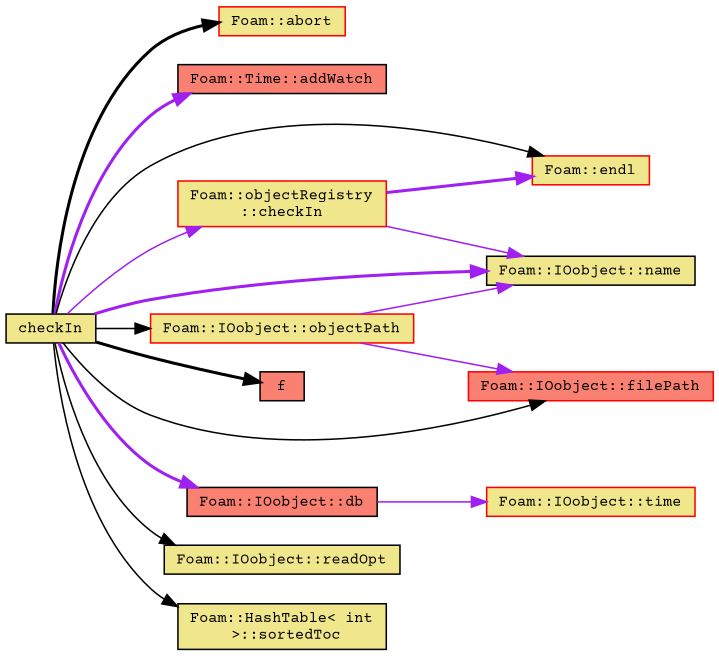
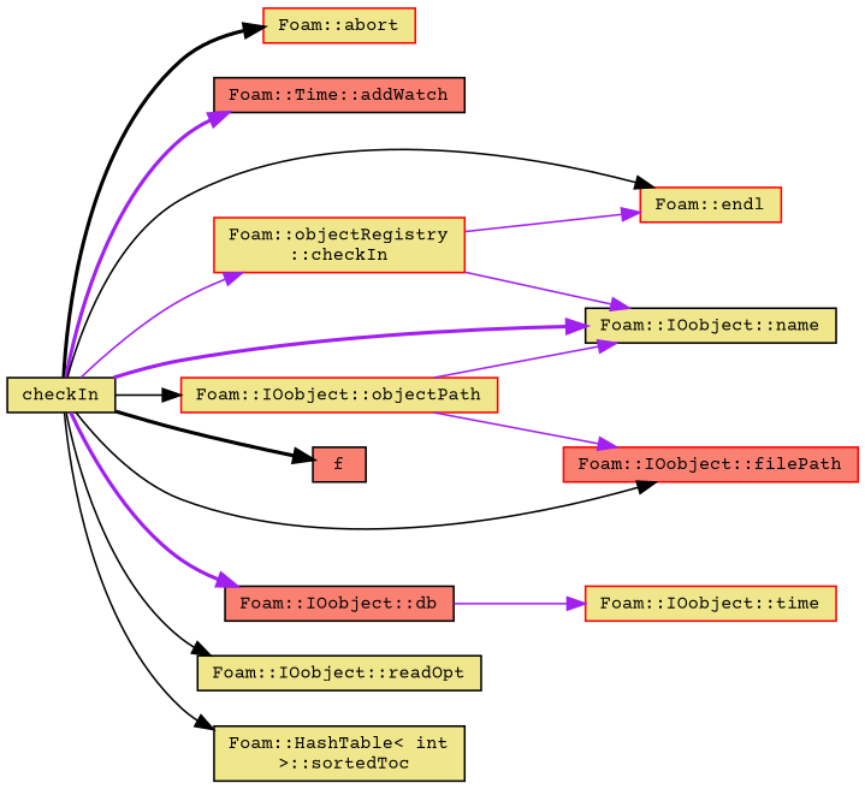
  digraph {
    fontname="Courier Prime"
    rankdir=LR
    node [color=black fillcolor=khaki fontname="Courier Prime" fontsize=10 shape=record style=filled]
    edge [color=purple fontname="Courier Prime" fontsize=10 labelfontname=Helvetica labelfontsize=10 style=solid]
    n1 [fontcolor=black height=0.2 label=checkIn width=0.4]
    n2 [color=red height=0.2 label="Foam::abort" width=0.4]
    n3 [fillcolor=salmon height=0.2 label="Foam::Time::addWatch" width=0.4]
    n4 [color=red height=0.2 label="Foam::objectRegistry\l::checkIn" width=0.4]
    n5 [color=red height=0.2 label="Foam::endl" width=0.4]
    n6 [height=0.2 label="Foam::IOobject::name" width=0.4]
    n7 [fillcolor=salmon height=0.2 label="Foam::IOobject::db" width=0.4]
    n8 [fillcolor=salmon height=0.2 label=f width=0.4]
    n9 [color=red fillcolor=salmon height=0.2 label="Foam::IOobject::filePath" width=0.4]
    n10 [color=red height=0.2 label="Foam::IOobject::objectPath" width=0.4]
    n11 [height=0.2 label="Foam::IOobject::readOpt" width=0.4]
    n12 [height=0.2 label="Foam::HashTable\< int\l \>::sortedToc" width=0.4]
    n13 [color=red height=0.2 label="Foam::IOobject::time" width=0.4]
    n1 -> n2 [color=black style=bold]
    n1 -> n3 [style=bold]
    n1 -> n4
    n1 -> n5 [color=black]
    n1 -> n6 [style=bold]
    n1 -> n7 [style=bold]
    n1 -> n8 [color=black style=bold]
    n1 -> n9 [color=black]
    n1 -> n10 [color=black]
    n1 -> n11 [color=black]
    n1 -> n12 [color=black]
-   n4 -> n5 [style=bold]
+   n4 -> n5
    n4 -> n6
    n7 -> n13
    n10 -> n6
    n10 -> n9
  }
